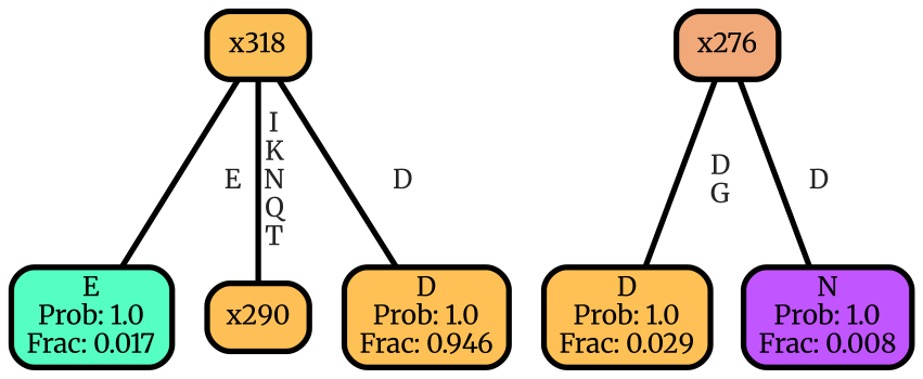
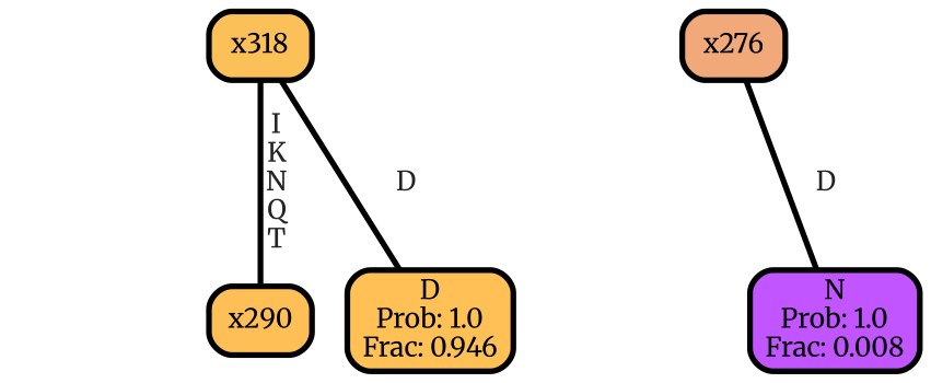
  graph {
    fontname=Merriweather
    ranksep="0 equally"
    splines=straight
    node [color=black fillcolor="#ffc155" fontcolor=black fontname=Merriweather penwidth=3 shape=box style="filled, rounded"]
    edge [color=black fontcolor=grey14 fontname=Merriweather fontweight=bold penwidth=3]
-   n1 [fillcolor="#55ffc1" label="E\nProb: 1.0\nFrac: 0.017"]
    n2 [fillcolor="#fbc158" label=x318]
    n3 [fillcolor="#fec056" label=x290]
    n4 [label="D\nProb: 1.0\nFrac: 0.946"]
    n5 [fillcolor="#f1a97a" label=x276]
-   n6 [label="D\nProb: 1.0\nFrac: 0.029"]
    n7 [fillcolor="#c155ff" label="N\nProb: 1.0\nFrac: 0.008"]
    subgraph sub_1 {
      rank=same
    }
-   n2 -- n1 [label=" E"]
    n2 -- n3 [label=" I\n K\n N\n Q\n T"]
    n2 -- n4 [label=" D"]
-   n5 -- n6 [label=" D\n G"]
    n5 -- n7 [label=" D"]
  }
